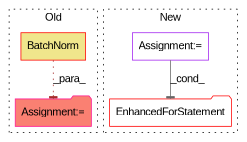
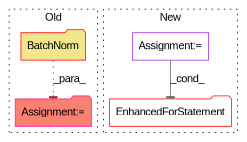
  digraph {
    fontname="Liberation Sans"
    node [a=7 l="72,2" s="24796,24915" shape=box style=filled fillcolor=white color=red fontname="Liberation Sans"]
    edge [arrowhead=tee fontname="Liberation Sans"]
-   n1 [a=32 l="10,1" label=BatchNorm s="25025,25051" fillcolor=khaki]
+   n1 [a=32 l="10,1" label=BatchNorm s="25025,25051" shape=folder fillcolor=khaki]
    n2 [l=1 label="Assignment:=" s=25014 shape=folder fillcolor=salmon color=deeppink]
    n3 [a=70 label=EnhancedForStatement shape=folder]
    n4 [label="Assignment:=" color=purple]
    subgraph cluster_1 {
      label=Old
      style=dotted
      n1
      n2
    }
    subgraph cluster_2 {
      label=New
      style=dotted
      n3
      n4
    }
    n1 -> n2 [label=_para_ color=brown style=dotted]
    n4 -> n3 [label=_cond_ color=gray40 style=solid]
  }
